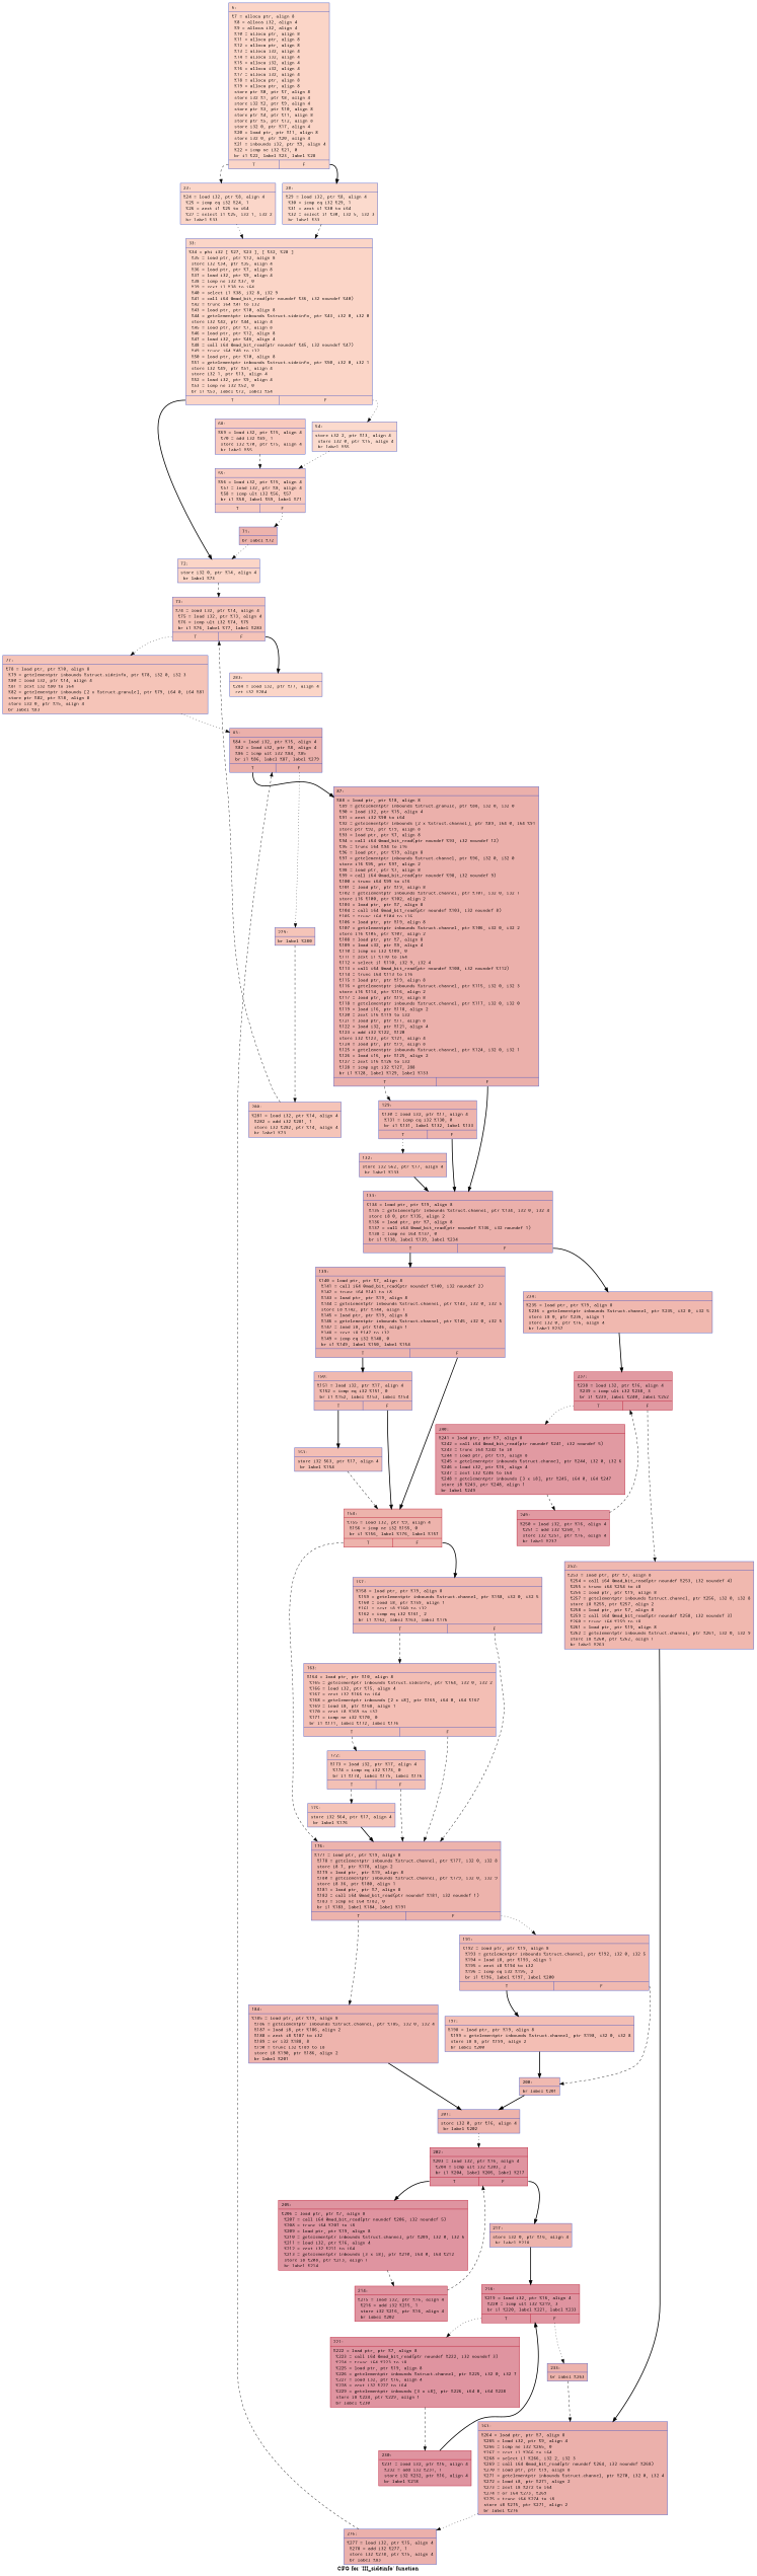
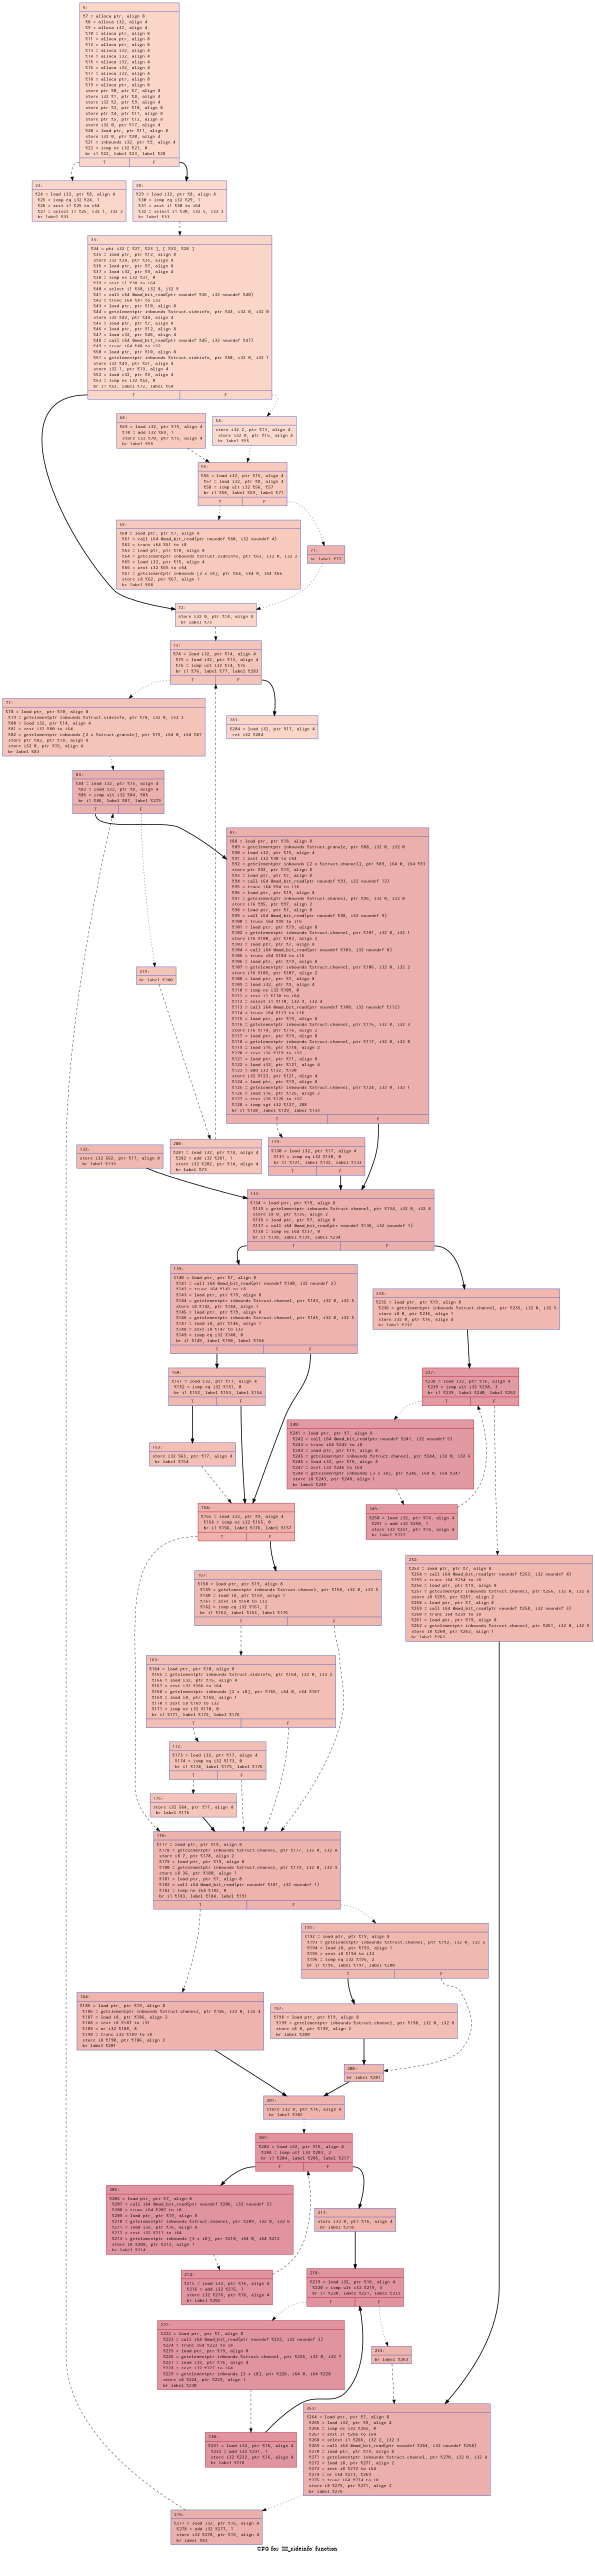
  digraph {
    label="CFG for 'III_sideinfo' function"
    node [color="#3d50c3ff" fillcolor="#d6524470" fontname=Courier shape=record style=filled]
    edge [style=dashed]
    n1 [fillcolor="#f5a08170" label="{6:\l|  %7 = alloca ptr, align 8\l  %8 = alloca i32, align 4\l  %9 = alloca i32, align 4\l  %10 = alloca ptr, align 8\l  %11 = alloca ptr, align 8\l  %12 = alloca ptr, align 8\l  %13 = alloca i32, align 4\l  %14 = alloca i32, align 4\l  %15 = alloca i32, align 4\l  %16 = alloca i32, align 4\l  %17 = alloca i32, align 4\l  %18 = alloca ptr, align 8\l  %19 = alloca ptr, align 8\l  store ptr %0, ptr %7, align 8\l  store i32 %1, ptr %8, align 4\l  store i32 %2, ptr %9, align 4\l  store ptr %3, ptr %10, align 8\l  store ptr %4, ptr %11, align 8\l  store ptr %5, ptr %12, align 8\l  store i32 0, ptr %17, align 4\l  %20 = load ptr, ptr %11, align 8\l  store i32 0, ptr %20, align 4\l  %21 = inbounds i32, ptr %9, align 4\l  %22 = icmp ne i32 %21, 0\l  br i1 %22, label %23, label %28\l|{<s0>T|<s1>F}}"]
    n2 [fillcolor="#f6a38570" label="{23:\l|  %24 = load i32, ptr %8, align 4\l  %25 = icmp eq i32 %24, 1\l  %26 = zext i1 %25 to i64\l  %27 = select i1 %25, i32 1, i32 2\l  br label %33\l}"]
    n3 [fillcolor="#f7ac8e70" label="{28:\l|  %29 = load i32, ptr %8, align 4\l  %30 = icmp eq i32 %29, 1\l  %31 = zext i1 %30 to i64\l  %32 = select i1 %30, i32 5, i32 3\l  br label %33\l}"]
    n4 [fillcolor="#f5a08170" label="{33:\l|  %34 = phi i32 [ %27, %23 ], [ %32, %28 ]\l  %35 = load ptr, ptr %12, align 8\l  store i32 %34, ptr %35, align 4\l  %36 = load ptr, ptr %7, align 8\l  %37 = load i32, ptr %9, align 4\l  %38 = icmp ne i32 %37, 0\l  %39 = zext i1 %38 to i64\l  %40 = select i1 %38, i32 8, i32 9\l  %41 = call i64 @mad_bit_read(ptr noundef %36, i32 noundef %40)\l  %42 = trunc i64 %41 to i32\l  %43 = load ptr, ptr %10, align 8\l  %44 = getelementptr inbounds %struct.sideinfo, ptr %43, i32 0, i32 0\l  store i32 %42, ptr %44, align 4\l  %45 = load ptr, ptr %7, align 8\l  %46 = load ptr, ptr %12, align 8\l  %47 = load i32, ptr %46, align 4\l  %48 = call i64 @mad_bit_read(ptr noundef %45, i32 noundef %47)\l  %49 = trunc i64 %48 to i32\l  %50 = load ptr, ptr %10, align 8\l  %51 = getelementptr inbounds %struct.sideinfo, ptr %50, i32 0, i32 1\l  store i32 %49, ptr %51, align 4\l  store i32 1, ptr %13, align 4\l  %52 = load i32, ptr %9, align 4\l  %53 = icmp ne i32 %52, 0\l  br i1 %53, label %72, label %54\l|{<s0>T|<s1>F}}"]
    n5 [fillcolor="#f5a08170" label="{72:\l|  store i32 0, ptr %14, align 4\l  br label %73\l}"]
    n6 [fillcolor="#f7ac8e70" label="{54:\l|  store i32 2, ptr %13, align 4\l  store i32 0, ptr %15, align 4\l  br label %55\l}"]
    n7 [fillcolor="#e97a5f70" label="{73:\l|  %74 = load i32, ptr %14, align 4\l  %75 = load i32, ptr %13, align 4\l  %76 = icmp ult i32 %74, %75\l  br i1 %76, label %77, label %283\l|{<s0>T|<s1>F}}"]
    n8 [fillcolor="#ef886b70" label="{55:\l|  %56 = load i32, ptr %15, align 4\l  %57 = load i32, ptr %8, align 4\l  %58 = icmp ult i32 %56, %57\l  br i1 %58, label %59, label %71\l|{<s0>T|<s1>F}}"]
    n9 [fillcolor="#e97a5f70" label="{77:\l|  %78 = load ptr, ptr %10, align 8\l  %79 = getelementptr inbounds %struct.sideinfo, ptr %78, i32 0, i32 3\l  %80 = load i32, ptr %14, align 4\l  %81 = zext i32 %80 to i64\l  %82 = getelementptr inbounds [2 x %struct.granule], ptr %79, i64 0, i64 %81\l  store ptr %82, ptr %18, align 8\l  store i32 0, ptr %15, align 4\l  br label %83\l}"]
    n10 [fillcolor="#f5a08170" label="{283:\l|  %284 = load i32, ptr %17, align 4\l  ret i32 %284\l}"]
+   n11 [fillcolor="#ef886b70" label="{59:\l|  %60 = load ptr, ptr %7, align 8\l  %61 = call i64 @mad_bit_read(ptr noundef %60, i32 noundef 4)\l  %62 = trunc i64 %61 to i8\l  %63 = load ptr, ptr %10, align 8\l  %64 = getelementptr inbounds %struct.sideinfo, ptr %63, i32 0, i32 2\l  %65 = load i32, ptr %15, align 4\l  %66 = zext i32 %65 to i64\l  %67 = getelementptr inbounds [2 x i8], ptr %64, i64 0, i64 %66\l  store i8 %62, ptr %67, align 1\l  br label %68\l}"]
    n12 [label="{71:\l|  br label %72\l}"]
    n13 [fillcolor="#ef886b70" label="{68:\l|  %69 = load i32, ptr %15, align 4\l  %70 = add i32 %69, 1\l  store i32 %70, ptr %15, align 4\l  br label %55\l}"]
    n14 [fillcolor="#d24b4070" label="{83:\l|  %84 = load i32, ptr %15, align 4\l  %82 = load i32, ptr %8, align 4\l  %86 = icmp ult i32 %84, %85\l  br i1 %86, label %87, label %279\l|{<s0>T|<s1>F}}"]
    n15 [fillcolor="#d24b4070" label="{87:\l|  %88 = load ptr, ptr %18, align 8\l  %89 = getelementptr inbounds %struct.granule, ptr %88, i32 0, i32 0\l  %90 = load i32, ptr %15, align 4\l  %91 = zext i32 %90 to i64\l  %92 = getelementptr inbounds [2 x %struct.channel], ptr %89, i64 0, i64 %91\l  store ptr %92, ptr %19, align 8\l  %93 = load ptr, ptr %7, align 8\l  %94 = call i64 @mad_bit_read(ptr noundef %93, i32 noundef 12)\l  %95 = trunc i64 %94 to i16\l  %96 = load ptr, ptr %19, align 8\l  %97 = getelementptr inbounds %struct.channel, ptr %96, i32 0, i32 0\l  store i16 %95, ptr %97, align 2\l  %98 = load ptr, ptr %7, align 8\l  %99 = call i64 @mad_bit_read(ptr noundef %98, i32 noundef 9)\l  %100 = trunc i64 %99 to i16\l  %101 = load ptr, ptr %19, align 8\l  %102 = getelementptr inbounds %struct.channel, ptr %101, i32 0, i32 1\l  store i16 %100, ptr %102, align 2\l  %103 = load ptr, ptr %7, align 8\l  %104 = call i64 @mad_bit_read(ptr noundef %103, i32 noundef 8)\l  %105 = trunc i64 %104 to i16\l  %106 = load ptr, ptr %19, align 8\l  %107 = getelementptr inbounds %struct.channel, ptr %106, i32 0, i32 2\l  store i16 %105, ptr %107, align 2\l  %108 = load ptr, ptr %7, align 8\l  %109 = load i32, ptr %9, align 4\l  %110 = icmp ne i32 %109, 0\l  %111 = zext i1 %110 to i64\l  %112 = select i1 %110, i32 9, i32 4\l  %113 = call i64 @mad_bit_read(ptr noundef %108, i32 noundef %112)\l  %114 = trunc i64 %113 to i16\l  %115 = load ptr, ptr %19, align 8\l  %116 = getelementptr inbounds %struct.channel, ptr %115, i32 0, i32 3\l  store i16 %114, ptr %116, align 2\l  %117 = load ptr, ptr %19, align 8\l  %118 = getelementptr inbounds %struct.channel, ptr %117, i32 0, i32 0\l  %119 = load i16, ptr %118, align 2\l  %120 = zext i16 %119 to i32\l  %121 = load ptr, ptr %11, align 8\l  %122 = load i32, ptr %121, align 4\l  %123 = add i32 %122, %120\l  store i32 %123, ptr %121, align 4\l  %124 = load ptr, ptr %19, align 8\l  %125 = getelementptr inbounds %struct.channel, ptr %124, i32 0, i32 1\l  %126 = load i16, ptr %125, align 2\l  %127 = zext i16 %126 to i32\l  %128 = icmp sgt i32 %127, 288\l  br i1 %128, label %129, label %133\l|{<s0>T|<s1>F}}"]
    n16 [fillcolor="#e97a5f70" label="{279:\l|  br label %280\l}"]
    n17 [fillcolor="#d8564670" label="{129:\l|  %130 = load i32, ptr %17, align 4\l  %131 = icmp eq i32 %130, 0\l  br i1 %131, label %132, label %133\l|{<s0>T|<s1>F}}"]
    n18 [fillcolor="#d24b4070" label="{133:\l|  %134 = load ptr, ptr %19, align 8\l  %135 = getelementptr inbounds %struct.channel, ptr %134, i32 0, i32 4\l  store i8 0, ptr %135, align 2\l  %136 = load ptr, ptr %7, align 8\l  %137 = call i64 @mad_bit_read(ptr noundef %136, i32 noundef 1)\l  %138 = icmp ne i64 %137, 0\l  br i1 %138, label %139, label %234\l|{<s0>T|<s1>F}}"]
    n19 [fillcolor="#e97a5f70" label="{280:\l|  %281 = load i32, ptr %14, align 4\l  %282 = add i32 %281, 1\l  store i32 %282, ptr %14, align 4\l  br label %73\l}"]
    n20 [fillcolor="#de614d70" label="{132:\l|  store i32 562, ptr %17, align 4\l  br label %133\l}"]
    n21 [label="{139:\l|  %140 = load ptr, ptr %7, align 8\l  %141 = call i64 @mad_bit_read(ptr noundef %140, i32 noundef 2)\l  %142 = trunc i64 %141 to i8\l  %143 = load ptr, ptr %19, align 8\l  %144 = getelementptr inbounds %struct.channel, ptr %143, i32 0, i32 5\l  store i8 %142, ptr %144, align 1\l  %145 = load ptr, ptr %19, align 8\l  %146 = getelementptr inbounds %struct.channel, ptr %145, i32 0, i32 5\l  %147 = load i8, ptr %146, align 1\l  %148 = zext i8 %147 to i32\l  %149 = icmp eq i32 %148, 0\l  br i1 %149, label %150, label %154\l|{<s0>T|<s1>F}}"]
    n22 [fillcolor="#dc5d4a70" label="{234:\l|  %235 = load ptr, ptr %19, align 8\l  %236 = getelementptr inbounds %struct.channel, ptr %235, i32 0, i32 5\l  store i8 0, ptr %236, align 1\l  store i32 0, ptr %16, align 4\l  br label %237\l}"]
    n23 [fillcolor="#de614d70" label="{150:\l|  %151 = load i32, ptr %17, align 4\l  %152 = icmp eq i32 %151, 0\l  br i1 %152, label %153, label %154\l|{<s0>T|<s1>F}}"]
    n24 [color="#b70d28ff" label="{154:\l|  %155 = load i32, ptr %9, align 4\l  %156 = icmp ne i32 %155, 0\l  br i1 %156, label %176, label %157\l|{<s0>T|<s1>F}}"]
    n25 [color="#b70d28ff" fillcolor="#bb1b2c70" label="{237:\l|  %238 = load i32, ptr %16, align 4\l  %239 = icmp ult i32 %238, 3\l  br i1 %239, label %240, label %252\l|{<s0>T|<s1>F}}"]
    n26 [fillcolor="#e36c5570" label="{153:\l|  store i32 563, ptr %17, align 4\l  br label %154\l}"]
    n27 [label="{176:\l|  %177 = load ptr, ptr %19, align 8\l  %178 = getelementptr inbounds %struct.channel, ptr %177, i32 0, i32 8\l  store i8 7, ptr %178, align 2\l  %179 = load ptr, ptr %19, align 8\l  %180 = getelementptr inbounds %struct.channel, ptr %179, i32 0, i32 9\l  store i8 36, ptr %180, align 1\l  %181 = load ptr, ptr %7, align 8\l  %182 = call i64 @mad_bit_read(ptr noundef %181, i32 noundef 1)\l  %183 = icmp ne i64 %182, 0\l  br i1 %183, label %184, label %191\l|{<s0>T|<s1>F}}"]
    n28 [fillcolor="#de614d70" label="{157:\l|  %158 = load ptr, ptr %19, align 8\l  %159 = getelementptr inbounds %struct.channel, ptr %158, i32 0, i32 5\l  %160 = load i8, ptr %159, align 1\l  %161 = zext i8 %160 to i32\l  %162 = icmp eq i32 %161, 2\l  br i1 %162, label %163, label %176\l|{<s0>T|<s1>F}}"]
    n29 [color="#b70d28ff" fillcolor="#bb1b2c70" label="{240:\l|  %241 = load ptr, ptr %7, align 8\l  %242 = call i64 @mad_bit_read(ptr noundef %241, i32 noundef 5)\l  %243 = trunc i64 %242 to i8\l  %244 = load ptr, ptr %19, align 8\l  %245 = getelementptr inbounds %struct.channel, ptr %244, i32 0, i32 6\l  %246 = load i32, ptr %16, align 4\l  %247 = zext i32 %246 to i64\l  %248 = getelementptr inbounds [3 x i8], ptr %245, i64 0, i64 %247\l  store i8 %243, ptr %248, align 1\l  br label %249\l}"]
    n30 [fillcolor="#dc5d4a70" label="{252:\l|  %253 = load ptr, ptr %7, align 8\l  %254 = call i64 @mad_bit_read(ptr noundef %253, i32 noundef 4)\l  %255 = trunc i64 %254 to i8\l  %256 = load ptr, ptr %19, align 8\l  %257 = getelementptr inbounds %struct.channel, ptr %256, i32 0, i32 8\l  store i8 %255, ptr %257, align 2\l  %258 = load ptr, ptr %7, align 8\l  %259 = call i64 @mad_bit_read(ptr noundef %258, i32 noundef 3)\l  %260 = trunc i64 %259 to i8\l  %261 = load ptr, ptr %19, align 8\l  %262 = getelementptr inbounds %struct.channel, ptr %261, i32 0, i32 9\l  store i8 %260, ptr %262, align 1\l  br label %263\l}"]
    n31 [fillcolor="#d8564670" label="{184:\l|  %185 = load ptr, ptr %19, align 8\l  %186 = getelementptr inbounds %struct.channel, ptr %185, i32 0, i32 4\l  %187 = load i8, ptr %186, align 2\l  %188 = zext i8 %187 to i32\l  %189 = or i32 %188, 8\l  %190 = trunc i32 %189 to i8\l  store i8 %190, ptr %186, align 2\l  br label %201\l}"]
    n32 [fillcolor="#de614d70" label="{191:\l|  %192 = load ptr, ptr %19, align 8\l  %193 = getelementptr inbounds %struct.channel, ptr %192, i32 0, i32 5\l  %194 = load i8, ptr %193, align 1\l  %195 = zext i8 %194 to i32\l  %196 = icmp eq i32 %195, 2\l  br i1 %196, label %197, label %200\l|{<s0>T|<s1>F}}"]
    n33 [fillcolor="#e36c5570" label="{163:\l|  %164 = load ptr, ptr %10, align 8\l  %165 = getelementptr inbounds %struct.sideinfo, ptr %164, i32 0, i32 2\l  %166 = load i32, ptr %15, align 4\l  %167 = zext i32 %166 to i64\l  %168 = getelementptr inbounds [2 x i8], ptr %165, i64 0, i64 %167\l  %169 = load i8, ptr %168, align 1\l  %170 = zext i8 %169 to i32\l  %171 = icmp ne i32 %170, 0\l  br i1 %171, label %172, label %176\l|{<s0>T|<s1>F}}"]
    n34 [label="{201:\l|  store i32 0, ptr %16, align 4\l  br label %202\l}"]
    n35 [fillcolor="#e36c5570" label="{197:\l|  %198 = load ptr, ptr %19, align 8\l  %199 = getelementptr inbounds %struct.channel, ptr %198, i32 0, i32 8\l  store i8 8, ptr %199, align 2\l  br label %200\l}"]
    n36 [fillcolor="#de614d70" label="{200:\l|  br label %201\l}"]
    n37 [fillcolor="#e5705870" label="{172:\l|  %173 = load i32, ptr %17, align 4\l  %174 = icmp eq i32 %173, 0\l  br i1 %174, label %175, label %176\l|{<s0>T|<s1>F}}"]
    n38 [fillcolor="#e97a5f70" label="{175:\l|  store i32 564, ptr %17, align 4\l  br label %176\l}"]
    n39 [color="#b70d28ff" fillcolor="#b70d2870" label="{202:\l|  %203 = load i32, ptr %16, align 4\l  %204 = icmp ult i32 %203, 2\l  br i1 %204, label %205, label %217\l|{<s0>T|<s1>F}}"]
    n40 [color="#b70d28ff" fillcolor="#b70d2870" label="{205:\l|  %206 = load ptr, ptr %7, align 8\l  %207 = call i64 @mad_bit_read(ptr noundef %206, i32 noundef 5)\l  %208 = trunc i64 %207 to i8\l  %209 = load ptr, ptr %19, align 8\l  %210 = getelementptr inbounds %struct.channel, ptr %209, i32 0, i32 6\l  %211 = load i32, ptr %16, align 4\l  %212 = zext i32 %211 to i64\l  %213 = getelementptr inbounds [3 x i8], ptr %210, i64 0, i64 %212\l  store i8 %208, ptr %213, align 1\l  br label %214\l}"]
    n41 [label="{217:\l|  store i32 0, ptr %16, align 4\l  br label %218\l}"]
    n42 [color="#b70d28ff" fillcolor="#b70d2870" label="{214:\l|  %215 = load i32, ptr %16, align 4\l  %216 = add i32 %215, 1\l  store i32 %216, ptr %16, align 4\l  br label %202\l}"]
    n43 [color="#b70d28ff" fillcolor="#b70d2870" label="{218:\l|  %219 = load i32, ptr %16, align 4\l  %220 = icmp ult i32 %219, 3\l  br i1 %220, label %221, label %233\l|{<s0>T|<s1>F}}"]
    n44 [color="#b70d28ff" fillcolor="#b70d2870" label="{221:\l|  %222 = load ptr, ptr %7, align 8\l  %223 = call i64 @mad_bit_read(ptr noundef %222, i32 noundef 3)\l  %224 = trunc i64 %223 to i8\l  %225 = load ptr, ptr %19, align 8\l  %226 = getelementptr inbounds %struct.channel, ptr %225, i32 0, i32 7\l  %227 = load i32, ptr %16, align 4\l  %228 = zext i32 %227 to i64\l  %229 = getelementptr inbounds [3 x i8], ptr %226, i64 0, i64 %228\l  store i8 %224, ptr %229, align 1\l  br label %230\l}"]
    n45 [label="{233:\l|  br label %263\l}"]
    n46 [color="#b70d28ff" fillcolor="#b70d2870" label="{230:\l|  %231 = load i32, ptr %16, align 4\l  %232 = add i32 %231, 1\l  store i32 %232, ptr %16, align 4\l  br label %218\l}"]
    n47 [fillcolor="#d24b4070" label="{263:\l|  %264 = load ptr, ptr %7, align 8\l  %265 = load i32, ptr %9, align 4\l  %266 = icmp ne i32 %265, 0\l  %267 = zext i1 %266 to i64\l  %268 = select i1 %266, i32 2, i32 3\l  %269 = call i64 @mad_bit_read(ptr noundef %264, i32 noundef %268)\l  %270 = load ptr, ptr %19, align 8\l  %271 = getelementptr inbounds %struct.channel, ptr %270, i32 0, i32 4\l  %272 = load i8, ptr %271, align 2\l  %273 = zext i8 %272 to i64\l  %274 = or i64 %273, %269\l  %275 = trunc i64 %274 to i8\l  store i8 %275, ptr %271, align 2\l  br label %276\l}"]
    n48 [fillcolor="#d24b4070" label="{276:\l|  %277 = load i32, ptr %15, align 4\l  %278 = add i32 %277, 1\l  store i32 %278, ptr %15, align 4\l  br label %83\l}"]
    n49 [color="#b70d28ff" fillcolor="#bb1b2c70" label="{249:\l|  %250 = load i32, ptr %16, align 4\l  %251 = add i32 %250, 1\l  store i32 %251, ptr %16, align 4\l  br label %237\l}"]
    n1 -> n2 [tailport=s0]
    n1 -> n3 [style=bold tailport=s1]
-   n2 -> n4 [style=dotted]
    n3 -> n4
    n4 -> n5 [style=bold tailport=s0]
    n4 -> n6 [style=dotted tailport=s1]
    n5 -> n7
    n6 -> n8 [style=dotted]
    n7 -> n9 [style=dotted tailport=s0]
    n7 -> n10 [style=bold tailport=s1]
+   n8 -> n11 [style=dotted tailport=s0]
    n8 -> n12 [style=dotted tailport=s1]
    n9 -> n14 [style=dotted]
    n12 -> n5 [style=dotted]
    n13 -> n8
    n14 -> n15 [style=bold tailport=s0]
    n14 -> n16 [style=dotted tailport=s1]
    n15 -> n17 [tailport=s0]
    n15 -> n18 [style=bold tailport=s1]
    n16 -> n19
    n17 -> n18 [style=bold tailport=s1]
-   n17 -> n20 [style=dotted tailport=s0]
    n18 -> n21 [style=bold tailport=s0]
    n18 -> n22 [style=bold tailport=s1]
    n19 -> n7
    n20 -> n18 [style=bold]
    n21 -> n23 [style=bold tailport=s0]
    n21 -> n24 [style=bold tailport=s1]
    n22 -> n25 [style=bold]
    n23 -> n24 [style=bold tailport=s1]
    n23 -> n26 [style=bold tailport=s0]
    n24 -> n27 [tailport=s0]
    n24 -> n28 [style=bold tailport=s1]
    n25 -> n29 [style=dotted tailport=s0]
    n25 -> n30 [tailport=s1]
    n26 -> n24
    n27 -> n31 [tailport=s0]
    n27 -> n32 [style=dotted tailport=s1]
    n28 -> n27 [tailport=s1]
    n28 -> n33 [tailport=s0]
    n29 -> n49
    n30 -> n47 [style=bold]
    n31 -> n34 [style=bold]
    n32 -> n35 [style=bold tailport=s0]
    n32 -> n36 [tailport=s1]
    n33 -> n27 [tailport=s1]
    n33 -> n37 [tailport=s0]
    n34 -> n39 [style=dotted]
    n35 -> n36 [style=bold]
    n36 -> n34 [style=bold]
    n37 -> n27 [tailport=s1]
    n37 -> n38 [tailport=s0]
    n38 -> n27 [style=bold]
    n39 -> n40 [style=bold tailport=s0]
    n39 -> n41 [style=bold tailport=s1]
    n40 -> n42
    n41 -> n43 [style=bold]
    n42 -> n39
    n43 -> n44 [style=dotted tailport=s0]
    n43 -> n45 [style=dotted tailport=s1]
    n44 -> n46
    n45 -> n47
    n46 -> n43 [style=bold]
    n47 -> n48 [style=dotted]
    n48 -> n14
    n49 -> n25
  }
